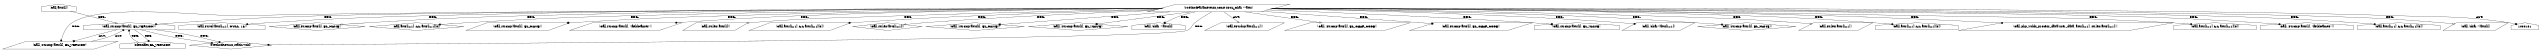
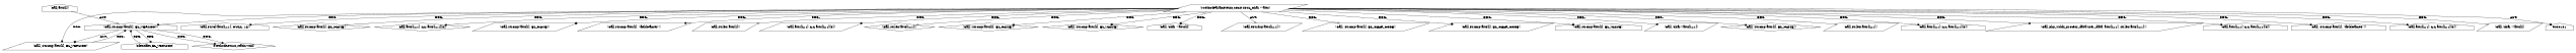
  digraph {
    node [shape=parallelogram]
    edge [arrowhead=dot]
    n1 [label="(Call,strcmp(atts[i], EL_VERSION))" shape=house]
    n2 [label="(MethodReturn,static void)" shape=diamond]
    n3 [label="(Call,!strcmp(atts[i], EL_VERSION))"]
    n4 [label="(Identifier,EL_VERSION)" shape=house]
    n5 [label="(MethodParameterIn,const XML_Char **atts)"]
    n6 [label="(Call,strtol(atts[i+1], NULL, 16))" shape=house]
    n7 [label="(Call,strcmp(atts[i], EL_NAME))" shape=diamond]
    n8 [label="(Call,atts[i+1] && atts[i+1][0])" shape=diamond]
    n9 [label="(Call,strcmp(atts[i], EL_NAME))"]
    n10 [label="(Call,strcmp(atts[i], \"fieldNames\"))"]
    n11 [label="(Call,strlen(atts[i]))"]
    n12 [label="(Call,atts[i+1] && atts[i+1][0])"]
    n13 [label="(Call,strlen(atts[i+1]))" shape=diamond]
    n14 [label="(Call,!strcmp(atts[i], EL_NAME))" shape=diamond]
    n15 [label="(Call,!strcmp(atts[i], EL_VALUE))" shape=diamond]
    n16 [label="(Call,(char *)atts[i])" shape=house]
    n17 [label="(Call,estrdup(atts[i+1]))"]
    n18 [label="(Call,!strcmp(atts[i], EL_CHAR_CODE))"]
    n19 [label="(Call,strcmp(atts[i], EL_CHAR_CODE))"]
    n20 [label="(Call,strcmp(atts[i], EL_VALUE))" shape=house]
    n21 [label="(Call,(char*)atts[i+1])"]
    n22 [label="(Call,!strcmp(atts[i], EL_NAME))" shape=diamond]
    n23 [label="(Call,strlen(atts[i+1]))"]
    n24 [label="(Call,atts[i+1] && atts[i+1][0])" shape=house]
    n25 [label="(Call,php_wddx_process_data(user_data, atts[i+1], strlen(atts[i+1])))"]
    n26 [label="(Call,atts[i+1] && atts[i+1][0])" shape=house]
    n27 [label="(Call,!strcmp(atts[i], \"fieldNames\"))" shape=house]
    n28 [label="(Call,atts[i+1] && atts[i+1][0])" shape=house]
    n29 [label="(Call,(char *)atts[i])"]
-   1000101 [shape=house]
+   1000101 [shape=house label=9000101]
    n31 [label="(Call,atts[i])" shape=house]
    n1 -> n2 [label="DDG: "]
    n1 -> n2 [label="DDG: "]
    n1 -> n3 [arrowhead=box label="AST: "]
    n1 -> n4 [label="CFG: "]
-   n3 -> n1 [label="AST: "]
+   n3 -> n1 [label="CFG: "]
    n4 -> n1 [label="CFG: "]
    n5 -> n1 [label="DDG: "]
-   n5 -> n2 [label="DDG: "]
    n5 -> n3 [label="DDG: "]
    n5 -> n6 [label="DDG: "]
    n5 -> n7 [arrowhead=onormal label="DDG: "]
    n5 -> n8 [label="DDG: "]
    n5 -> n9 [arrowhead=box label="DDG: "]
    n5 -> n10 [label="DDG: "]
    n5 -> n11 [arrowhead=onormal label="DDG: "]
    n5 -> n12 [label="DDG: "]
    n5 -> n13 [arrowhead=onormal label="DDG: "]
    n5 -> n14 [arrowhead=box label="DDG: "]
    n5 -> n15 [arrowhead=box label="DDG: "]
    n5 -> n16 [arrowhead=box label="DDG: "]
    n5 -> n17 [arrowhead=onormal label="AST: "]
    n5 -> n18 [arrowhead=onormal label="DDG: "]
    n5 -> n19 [arrowhead=box label="DDG: "]
    n5 -> n20 [arrowhead=box label="DDG: "]
    n5 -> n21 [label="DDG: "]
    n5 -> n22 [label="DDG: "]
    n5 -> n23 [arrowhead=onormal label="DDG: "]
    n5 -> n24 [label="DDG: "]
    n5 -> n25 [label="DDG: "]
    n5 -> n26 [label="DDG: "]
    n5 -> n27 [label="DDG: "]
    n5 -> n28 [label="DDG: "]
    n5 -> n29 [arrowhead=onormal label="DDG: "]
    n5 -> 1000101 [arrowhead=box label="AST: "]
-   n31 -> n1 [arrowhead=onormal label="CFG: "]
+   n31 -> n1 [arrowhead=onormal label="AST: "]
  }
